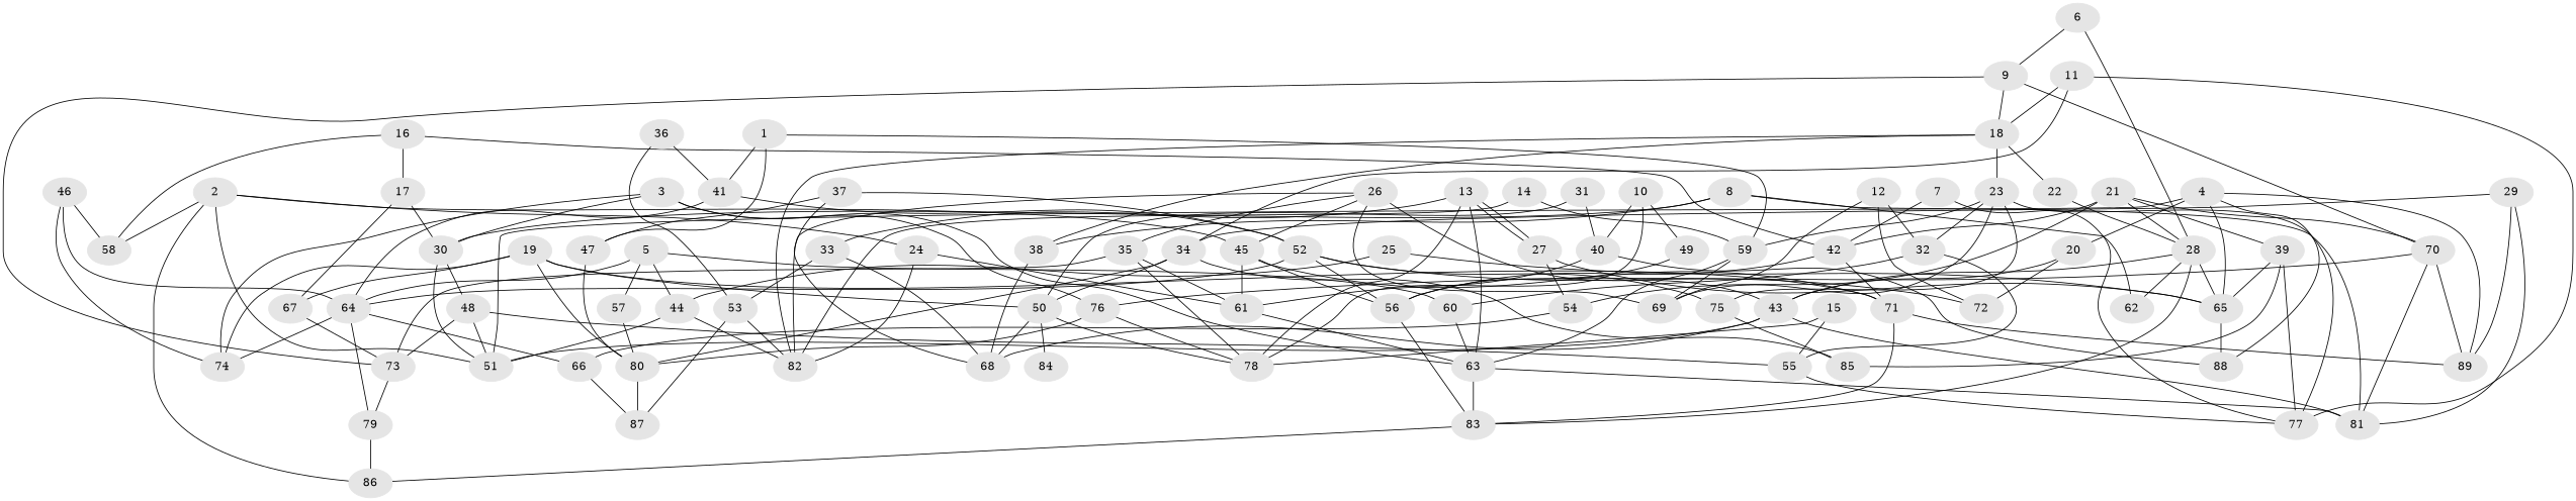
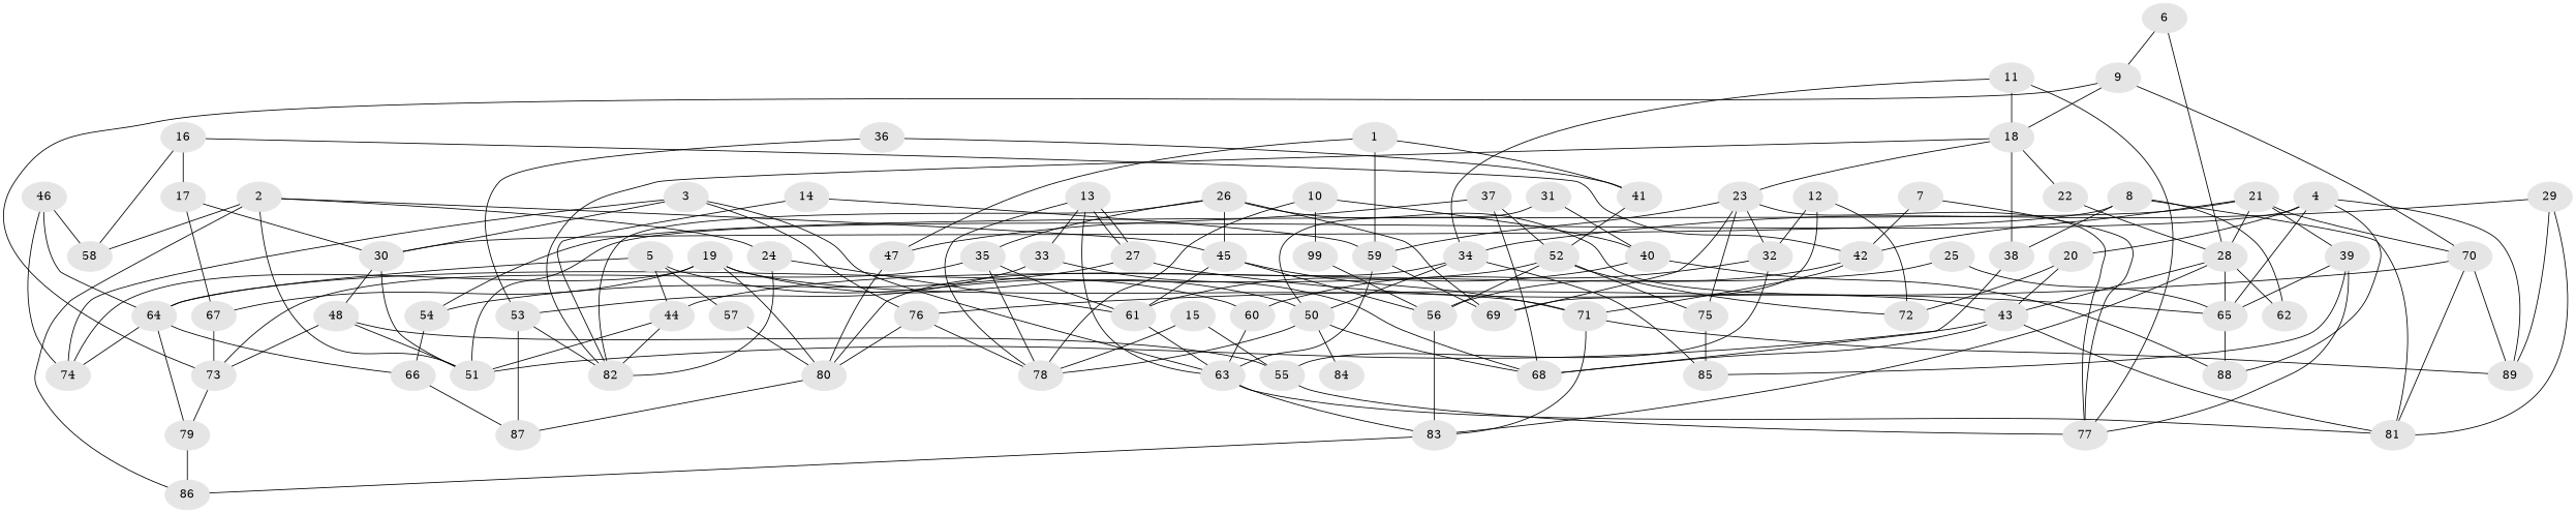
  graph {
    node [color=gray90 style=filled]
    1
    41
    47
    59
    64
    52
    80
    63
    69
    2
    24
    45
    51
    58
    86
    82
    61
    71
    56
    3
    30
    74
    76
    48
    81
    83
    78
    4
    20
    65
    88
    89
    72
    43
    5
    44
    57
    60
    66
    79
    6
    9
    28
    18
    70
    73
    62
    7
    42
    77
    8
    38
    68
    22
    23
    10
    40
-   49
+   49 [label=99]
    11
    34
    50
    85
    12
    32
    55
    13
    27
    33
    54
    53
    14
    15
    16
    17
    67
    75
    19
    84
    87
    21
    39
    25
    26
    35
    29
    31
    36
    37
    46
    1 -- 41
    1 -- 47
    1 -- 59
-   41 -- 64
    41 -- 52
    47 -- 80
    59 -- 63
    59 -- 69
    64 -- 74
    64 -- 66
    64 -- 79
    52 -- 64
    52 -- 56
    52 -- 72
    52 -- 75
    80 -- 87
    63 -- 81
    63 -- 83
    2 -- 24
    2 -- 45
    2 -- 51
    2 -- 58
    2 -- 86
    24 -- 82
    24 -- 61
    45 -- 61
    45 -- 71
    45 -- 56
    61 -- 63
    71 -- 83
    71 -- 89
    56 -- 83
    3 -- 63
    3 -- 30
    3 -- 74
    3 -- 76
    30 -- 51
    30 -- 48
    76 -- 80
    76 -- 78
    48 -- 51
    48 -- 73
    48 -- 55
    83 -- 86
    4 -- 51
    4 -- 20
    4 -- 65
    4 -- 88
    4 -- 89
    20 -- 72
    20 -- 43
    65 -- 88
    43 -- 51
    43 -- 81
    43 -- 68
    5 -- 64
    5 -- 44
    5 -- 57
    5 -- 60
    44 -- 51
    44 -- 82
    57 -- 80
    60 -- 63
    66 -- 87
    79 -- 86
    6 -- 9
    6 -- 28
    9 -- 18
    9 -- 70
    9 -- 73
    28 -- 83
    28 -- 65
    28 -- 43
    28 -- 62
    18 -- 82
    18 -- 38
    18 -- 22
    18 -- 23
    70 -- 76
    70 -- 81
    70 -- 89
    73 -- 79
    7 -- 42
    7 -- 77
    42 -- 71
    42 -- 56
    8 -- 30
    8 -- 81
    8 -- 62
    8 -- 38
    38 -- 68
    22 -- 28
    23 -- 59
    23 -- 69
    23 -- 77
    23 -- 32
    23 -- 75
    10 -- 78
    10 -- 40
    10 -- 49
    40 -- 61
    40 -- 88
    49 -- 56
    11 -- 18
    11 -- 77
    11 -- 34
    34 -- 80
    34 -- 50
    34 -- 85
    50 -- 78
    50 -- 68
    50 -- 84
    12 -- 69
    12 -- 72
    12 -- 32
    32 -- 60
    32 -- 55
    55 -- 77
    13 -- 63
    13 -- 78
    13 -- 27
    13 -- 27
    13 -- 33
    27 -- 65
    27 -- 54
    33 -- 68
    33 -- 53
    54 -- 66
    53 -- 82
    53 -- 87
    14 -- 59
    14 -- 82
    15 -- 78
    15 -- 55
    16 -- 58
    16 -- 42
    16 -- 17
    17 -- 30
    17 -- 67
    67 -- 73
    75 -- 85
    19 -- 80
    19 -- 71
    19 -- 74
    19 -- 50
    19 -- 67
    21 -- 28
    21 -- 70
    21 -- 42
    21 -- 54
    21 -- 39
    39 -- 65
    39 -- 77
    39 -- 85
    25 -- 65
    25 -- 44
    26 -- 69
    26 -- 45
    26 -- 82
    26 -- 43
    26 -- 35
    35 -- 61
    35 -- 78
    35 -- 73
    29 -- 81
    29 -- 89
    29 -- 34
    31 -- 40
    31 -- 50
    36 -- 41
    36 -- 53
    37 -- 47
    37 -- 52
    37 -- 68
    46 -- 64
    46 -- 58
    46 -- 74
  }
